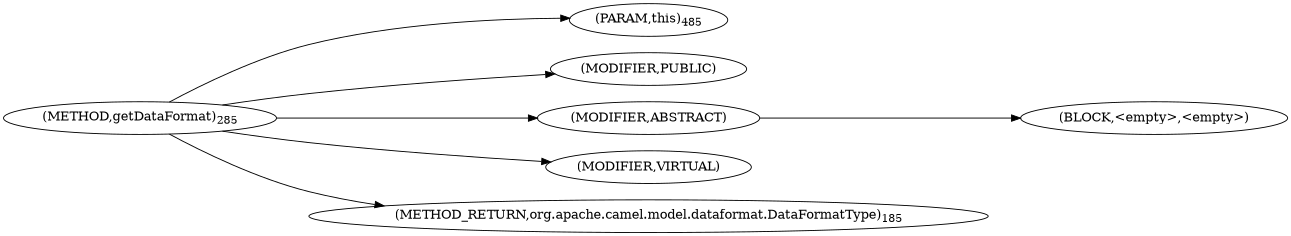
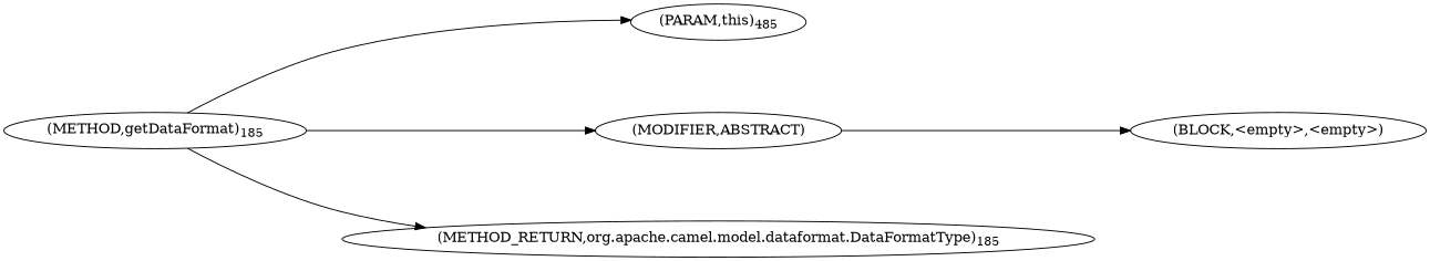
  digraph {
    rankdir=LR
-   n1 [label=<(METHOD,getDataFormat)<SUB>285</SUB>>]
+   n1 [label=<(METHOD,getDataFormat)<SUB>185</SUB>>]
    n2 [label=<(PARAM,this)<SUB>485</SUB>>]
-   n3 [label=<(MODIFIER,PUBLIC)>]
    n4 [label=<(MODIFIER,ABSTRACT)>]
-   n5 [label=<(MODIFIER,VIRTUAL)>]
    n6 [label=<(METHOD_RETURN,org.apache.camel.model.dataformat.DataFormatType)<SUB>185</SUB>>]
    n7 [label=<(BLOCK,&lt;empty&gt;,&lt;empty&gt;)>]
    n1 -> n2
-   n1 -> n3
    n1 -> n4
-   n1 -> n5
    n1 -> n6
    n4 -> n7
  }
